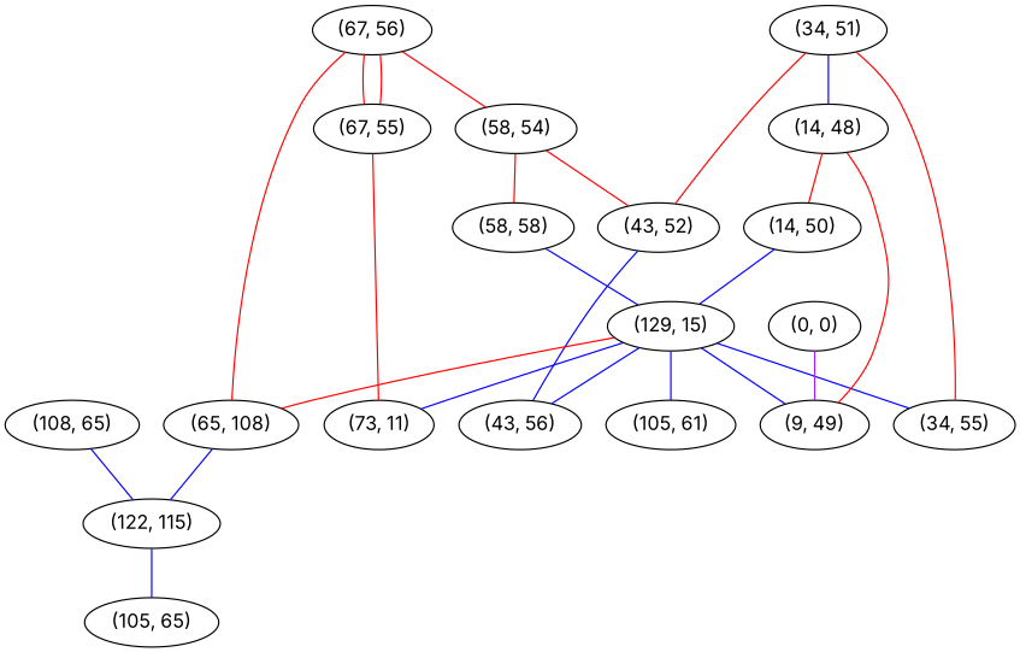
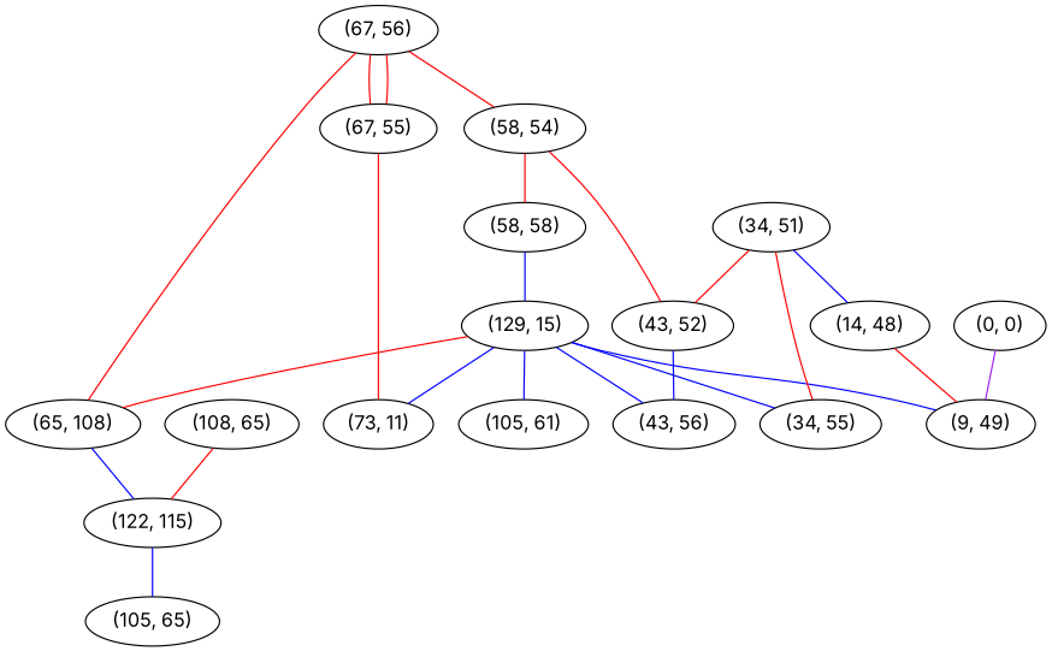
  graph {
    fontname=Inter
    node [fontname=Inter]
    edge [color=red fontname=Inter weight=1]
    "(67, 56)"
    "(58, 54)"
    "(65, 108)"
    "(67, 55)"
    "(58, 58)"
    "(43, 52)"
    "(122, 115)"
    "(73, 11)"
    "(129, 15)"
    "(43, 56)"
    "(34, 51)"
    "(14, 48)"
    "(34, 55)"
-   "(14, 50)"
    "(9, 49)"
    "(105, 65)"
    "(105, 61)"
    "(0, 0)"
    "(108, 65)"
    "(67, 56)" -- "(58, 54)"
    "(67, 56)" -- "(65, 108)"
    "(67, 56)" -- "(67, 55)"
    "(67, 56)" -- "(67, 55)"
    "(58, 54)" -- "(58, 58)"
    "(58, 54)" -- "(43, 52)"
    "(65, 108)" -- "(122, 115)" [color=blue weight=3]
    "(67, 55)" -- "(73, 11)"
    "(58, 58)" -- "(129, 15)" [color=blue weight=3]
    "(43, 52)" -- "(43, 56)" [color=blue]
    "(122, 115)" -- "(105, 65)" [color=blue weight=3]
    "(129, 15)" -- "(65, 108)"
    "(129, 15)" -- "(73, 11)" [color=blue weight=3]
    "(129, 15)" -- "(43, 56)" [color=blue weight=3]
    "(129, 15)" -- "(34, 55)" [color=blue weight=3]
    "(129, 15)" -- "(9, 49)" [color=blue weight=3]
    "(129, 15)" -- "(105, 61)" [color=blue weight=3]
    "(34, 51)" -- "(43, 52)"
    "(34, 51)" -- "(14, 48)" [color=blue]
    "(34, 51)" -- "(34, 55)"
-   "(14, 48)" -- "(14, 50)"
    "(14, 48)" -- "(9, 49)"
-   "(14, 50)" -- "(129, 15)" [color=blue weight=3]
    "(0, 0)" -- "(9, 49)" [color=purple weight=4]
-   "(108, 65)" -- "(122, 115)" [color=blue weight=3]
+   "(108, 65)" -- "(122, 115)" [weight=3]
  }
